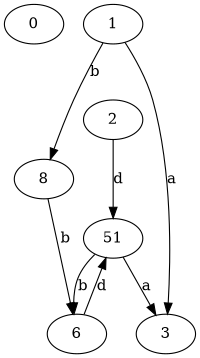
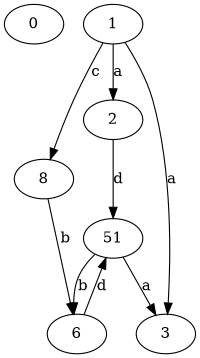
  strict digraph {
    0
    n2 [label=51]
    2
    3
    6
    1
    8
    n2 -> 3 [label=a]
    n2 -> 6 [label=b]
    2 -> n2 [label=d]
    6 -> n2 [label=d]
+   1 -> 2 [label=a]
    1 -> 3 [label=a]
-   1 -> 8 [label=b]
+   1 -> 8 [label=c]
    8 -> 6 [label=b]
  }
